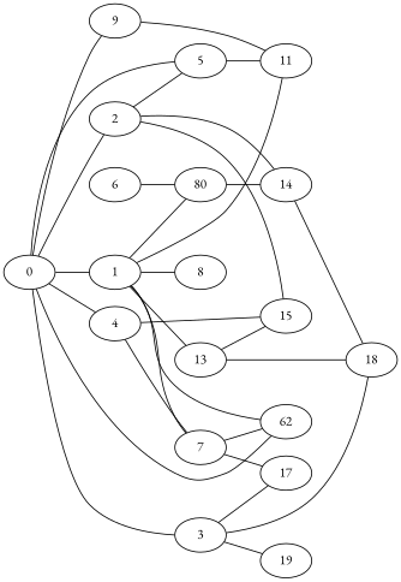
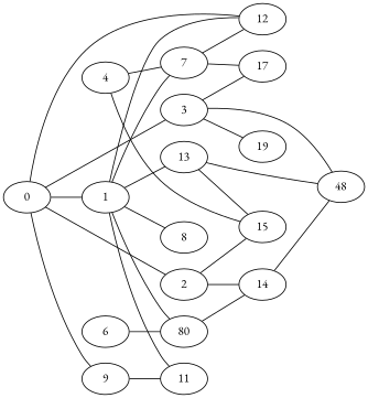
  graph {
    fontname="EB Garamond"
    rankdir=LR
    node [fontname="EB Garamond"]
    edge [fontname="EB Garamond"]
    0
    1
    2
    3
    4
-   5
-   12 [label=62]
+   12
    9
    7
    8
    n11 [label=80]
    11
    13
    14
    15
-   18
+   18 [label=48]
    19
    17
    6
    0 -- 1
    0 -- 2
    0 -- 3
-   0 -- 4
-   0 -- 5
    0 -- 12
    0 -- 9
    1 -- 12
    1 -- 7
    1 -- 8
    1 -- n11
    1 -- 11
    1 -- 13
-   2 -- 5
    2 -- 14
    2 -- 15
    3 -- 18
    3 -- 19
    3 -- 17
    4 -- 7
    4 -- 15
-   5 -- 11
    9 -- 11
    7 -- 12
    7 -- 17
    n11 -- 14
    13 -- 15
    13 -- 18
    14 -- 18
    6 -- n11
  }
